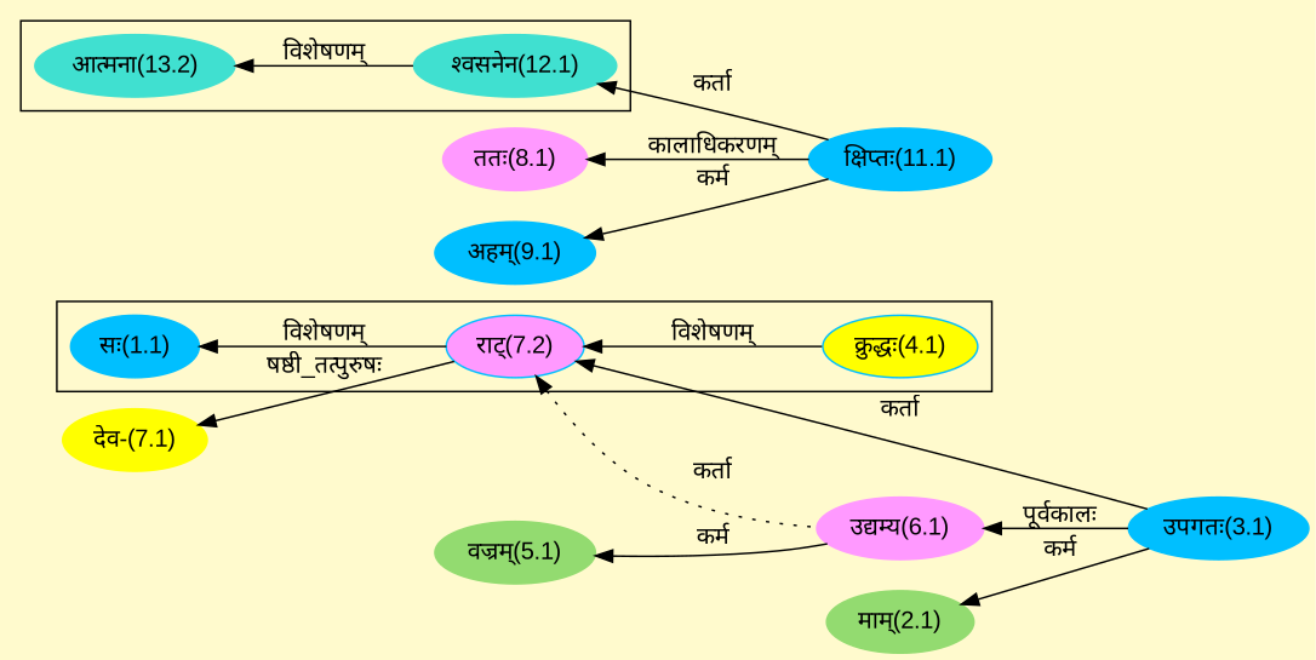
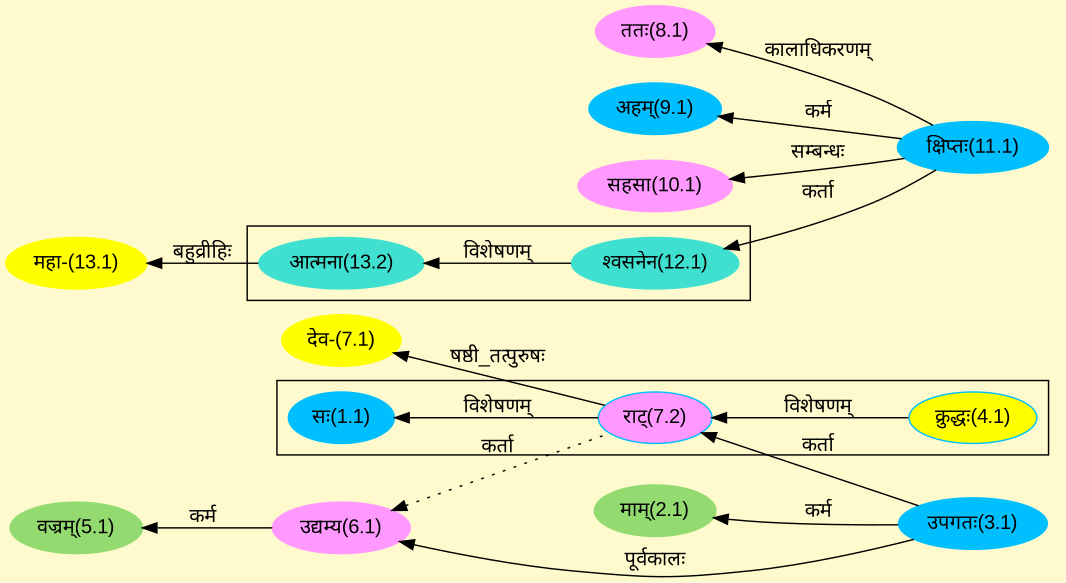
  digraph {
    bgcolor=lemonchiffon1
    compound=true
    fontname="Liberation Sans"
    rankdir=LR
    node [color="#00BFFF" fontname="Liberation Sans" style=filled]
    edge [dir=back fontname="Liberation Sans"]
    n1 [label="सः(1.1)"]
    n2 [fillcolor="#FF99FF" label="राट्(7.2)"]
    n3 [fillcolor="#FFFF00" label="क्रुद्धः(4.1)"]
    n4 [color="#40E0D0" label="आत्मना(13.2)"]
    n5 [color="#40E0D0" label="श्वसनेन(12.1)"]
    n6 [label="उपगतः(3.1)"]
    n7 [color="#FF99FF" label="उद्यम्य(6.1)"]
    n8 [label="क्षिप्तः(11.1)"]
    n9 [color="#93DB70" label="माम्(2.1)"]
    n10 [color="#93DB70" label="वज्रम्(5.1)"]
    n11 [color="#FFFF00" label="देव-(7.1)"]
    n12 [color="#FF99FF" label="ततः(8.1)"]
    n13 [label="अहम्(9.1)"]
+   n14 [color="#FF99FF" label="सहसा(10.1)"]
+   n15 [color="#FFFF00" label="महा-(13.1)"]
    subgraph cluster_1 {
      n1
      n2
      n3
    }
    subgraph cluster_2 {
      n4
      n5
    }
    n1 -> n2 [label="विशेषणम्"]
    n2 -> n3 [label="विशेषणम्"]
    n2 -> n6 [label="कर्ता"]
-   n2 -> n7 [label="कर्ता" style=dotted]
+   n7 -> n2 [label="कर्ता" style=dotted]
    n4 -> n5 [label="विशेषणम्"]
    n5 -> n8 [label="कर्ता"]
    n7 -> n6 [label="पूर्वकालः"]
    n9 -> n6 [label="कर्म"]
    n10 -> n7 [label="कर्म"]
    n11 -> n2 [label="षष्ठी_तत्पुरुषः"]
    n12 -> n8 [label="कालाधिकरणम्"]
    n13 -> n8 [label="कर्म"]
+   n14 -> n8 [label="सम्बन्धः"]
+   n15 -> n4 [label="बहुव्रीहिः"]
  }
